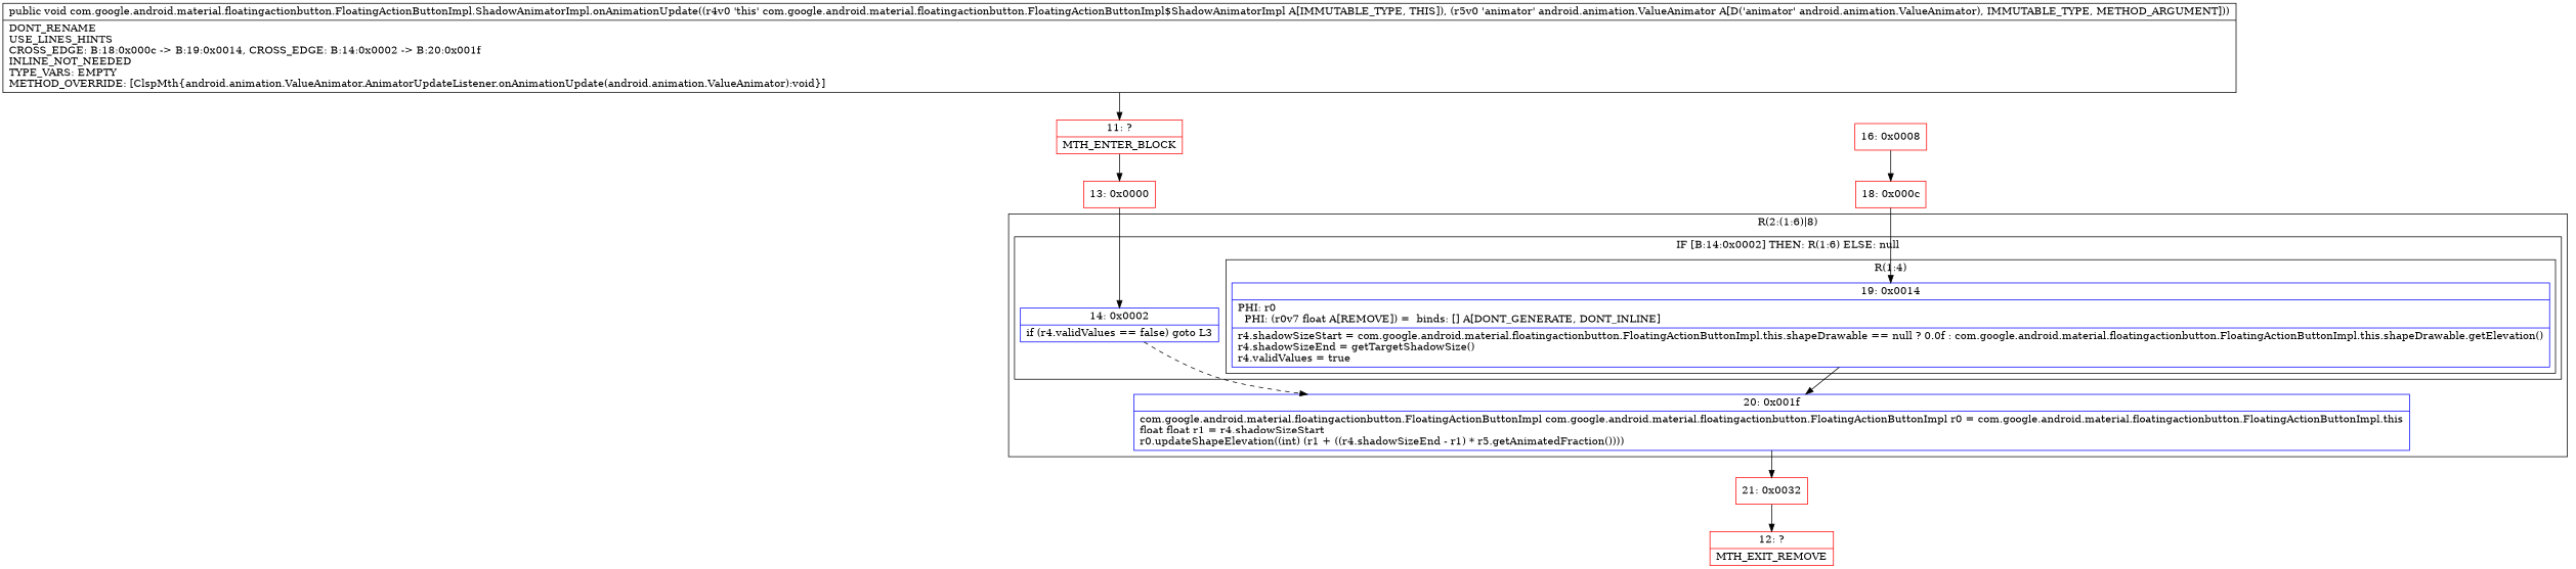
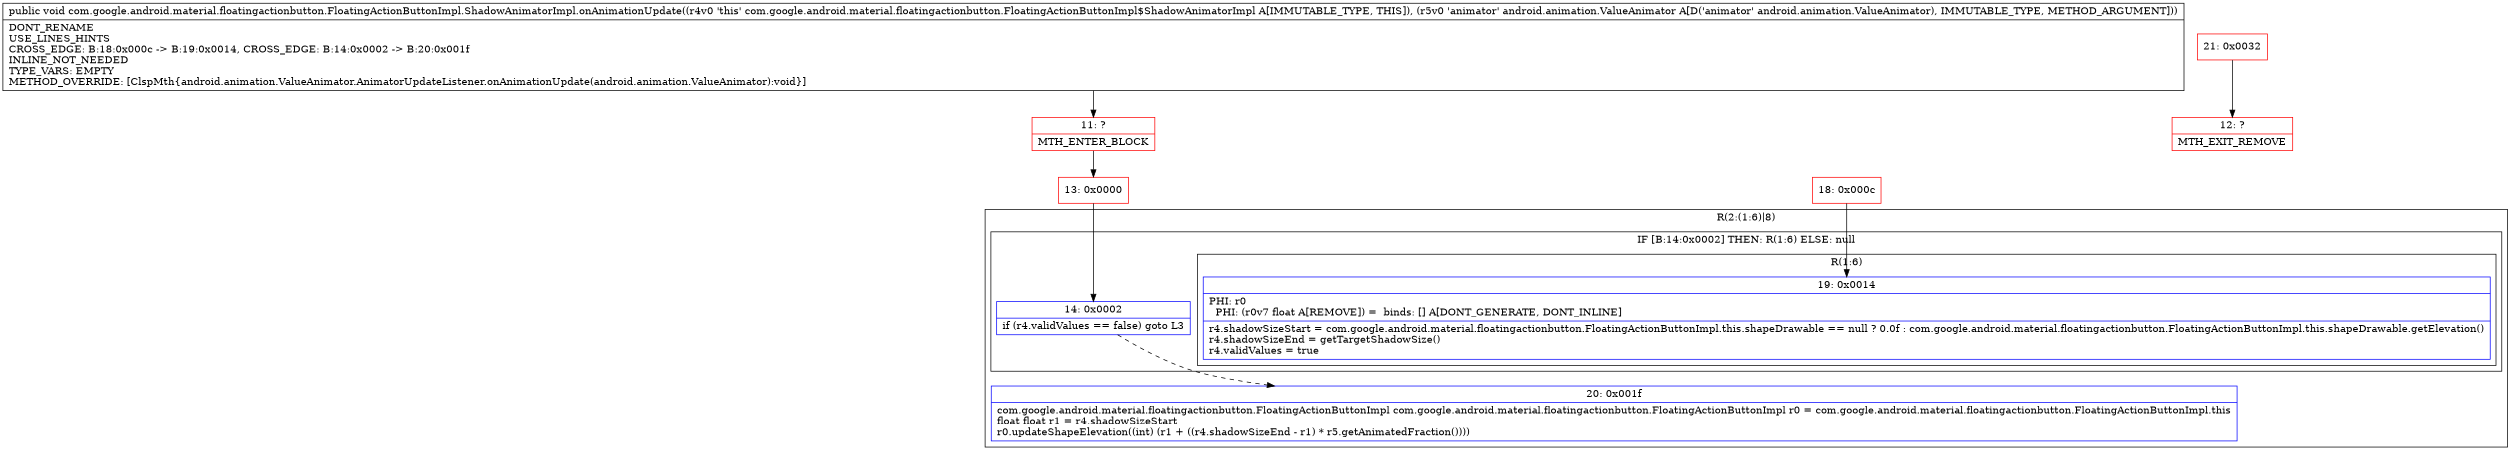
  digraph {
    node [color=red shape=record]
    n1 [color=blue label="{19\:\ 0x0014|PHI: r0 \l  PHI: (r0v7 float A[REMOVE]) =  binds: [] A[DONT_GENERATE, DONT_INLINE]\l|r4.shadowSizeStart = com.google.android.material.floatingactionbutton.FloatingActionButtonImpl.this.shapeDrawable == null ? 0.0f : com.google.android.material.floatingactionbutton.FloatingActionButtonImpl.this.shapeDrawable.getElevation()\lr4.shadowSizeEnd = getTargetShadowSize()\lr4.validValues = true\l}"]
    n2 [color=blue label="{14\:\ 0x0002|if (r4.validValues == false) goto L3\l}"]
    n3 [color=blue label="{20\:\ 0x001f|com.google.android.material.floatingactionbutton.FloatingActionButtonImpl com.google.android.material.floatingactionbutton.FloatingActionButtonImpl r0 = com.google.android.material.floatingactionbutton.FloatingActionButtonImpl.this\lfloat float r1 = r4.shadowSizeStart\lr0.updateShapeElevation((int) (r1 + ((r4.shadowSizeEnd \- r1) * r5.getAnimatedFraction())))\l}"]
    n4 [label="{21\:\ 0x0032}"]
    n5 [label="{12\:\ ?|MTH_EXIT_REMOVE\l}"]
    n6 [label="{11\:\ ?|MTH_ENTER_BLOCK\l}"]
    n7 [label="{13\:\ 0x0000}"]
-   n8 [label="{16\:\ 0x0008}"]
    n9 [label="{18\:\ 0x000c}"]
    n10 [label="{public void com.google.android.material.floatingactionbutton.FloatingActionButtonImpl.ShadowAnimatorImpl.onAnimationUpdate((r4v0 'this' com.google.android.material.floatingactionbutton.FloatingActionButtonImpl$ShadowAnimatorImpl A[IMMUTABLE_TYPE, THIS]), (r5v0 'animator' android.animation.ValueAnimator A[D('animator' android.animation.ValueAnimator), IMMUTABLE_TYPE, METHOD_ARGUMENT]))  | DONT_RENAME\lUSE_LINES_HINTS\lCROSS_EDGE: B:18:0x000c \-\> B:19:0x0014, CROSS_EDGE: B:14:0x0002 \-\> B:20:0x001f\lINLINE_NOT_NEEDED\lTYPE_VARS: EMPTY\lMETHOD_OVERRIDE: [ClspMth\{android.animation.ValueAnimator.AnimatorUpdateListener.onAnimationUpdate(android.animation.ValueAnimator):void\}]\l}" color=""]
    subgraph cluster_1 {
      label="R(2:(1:6)|8)"
      n3
      subgraph cluster_2 {
        label="IF [B:14:0x0002] THEN: R(1:6) ELSE: null"
        n2
        subgraph cluster_3 {
-         label="R(1:4)"
+         label="R(1:6)"
          n1
        }
      }
    }
-   n1 -> n3
    n2 -> n3 [style=dashed]
-   n3 -> n4
    n4 -> n5
    n6 -> n7
    n7 -> n2
-   n8 -> n9
    n9 -> n1
    n10 -> n6
  }
